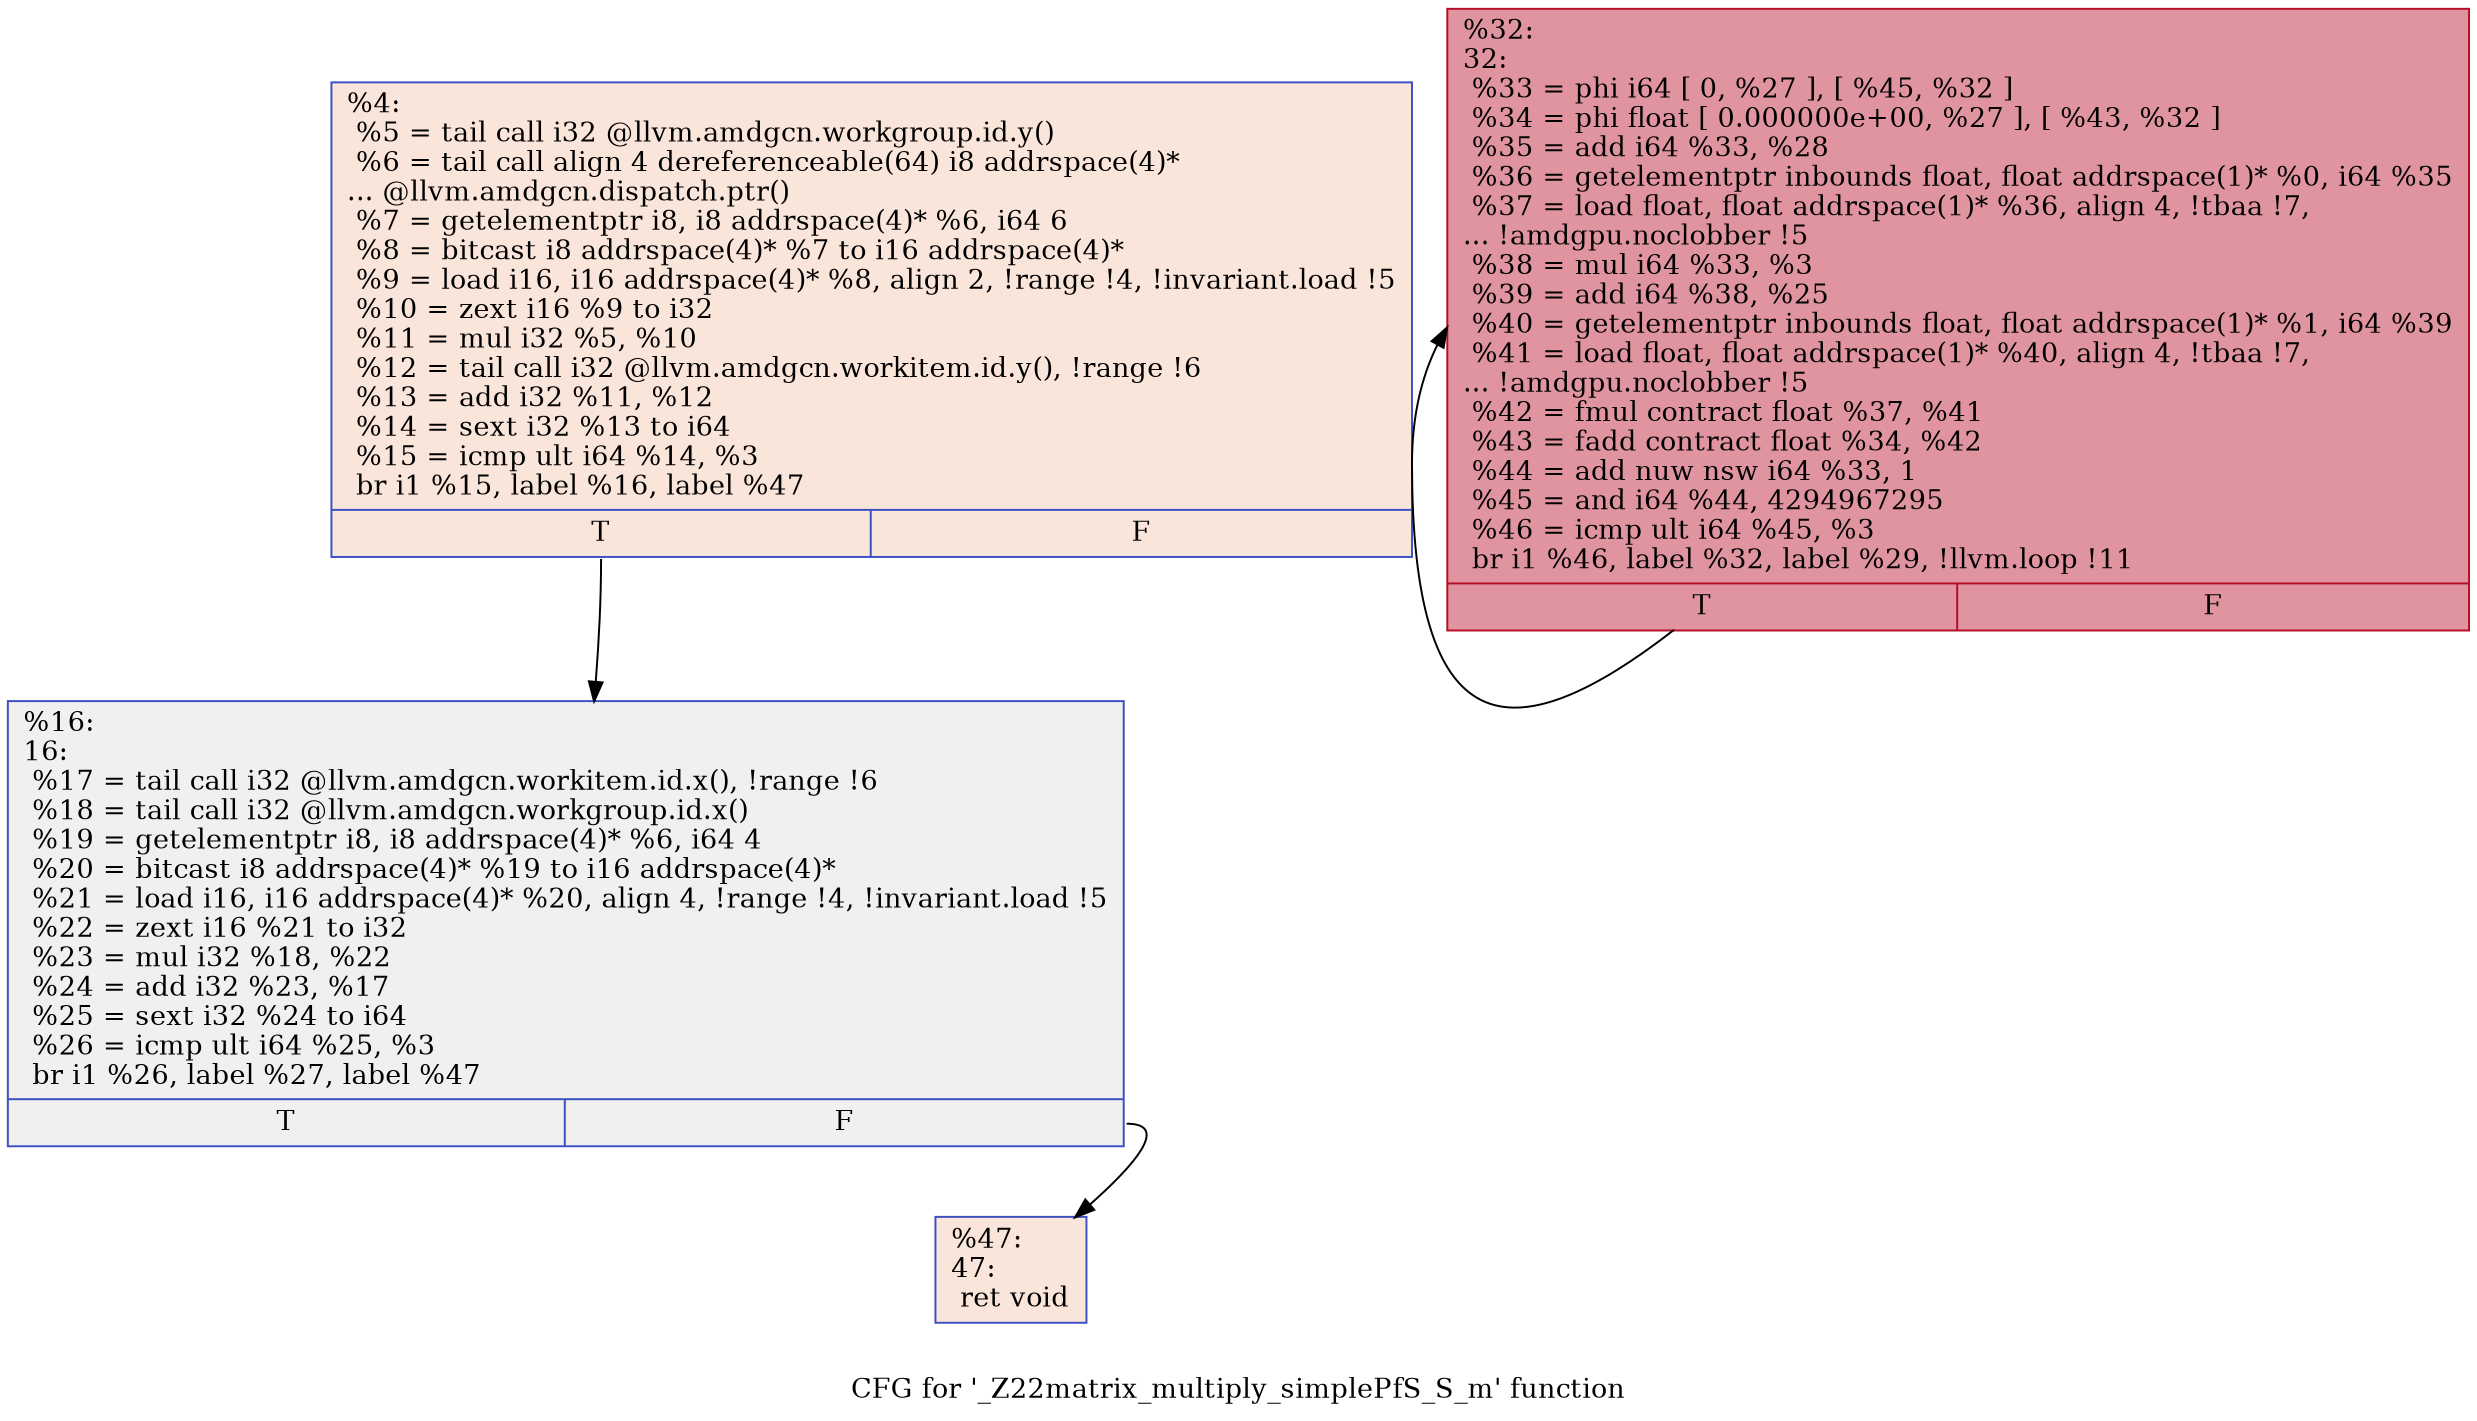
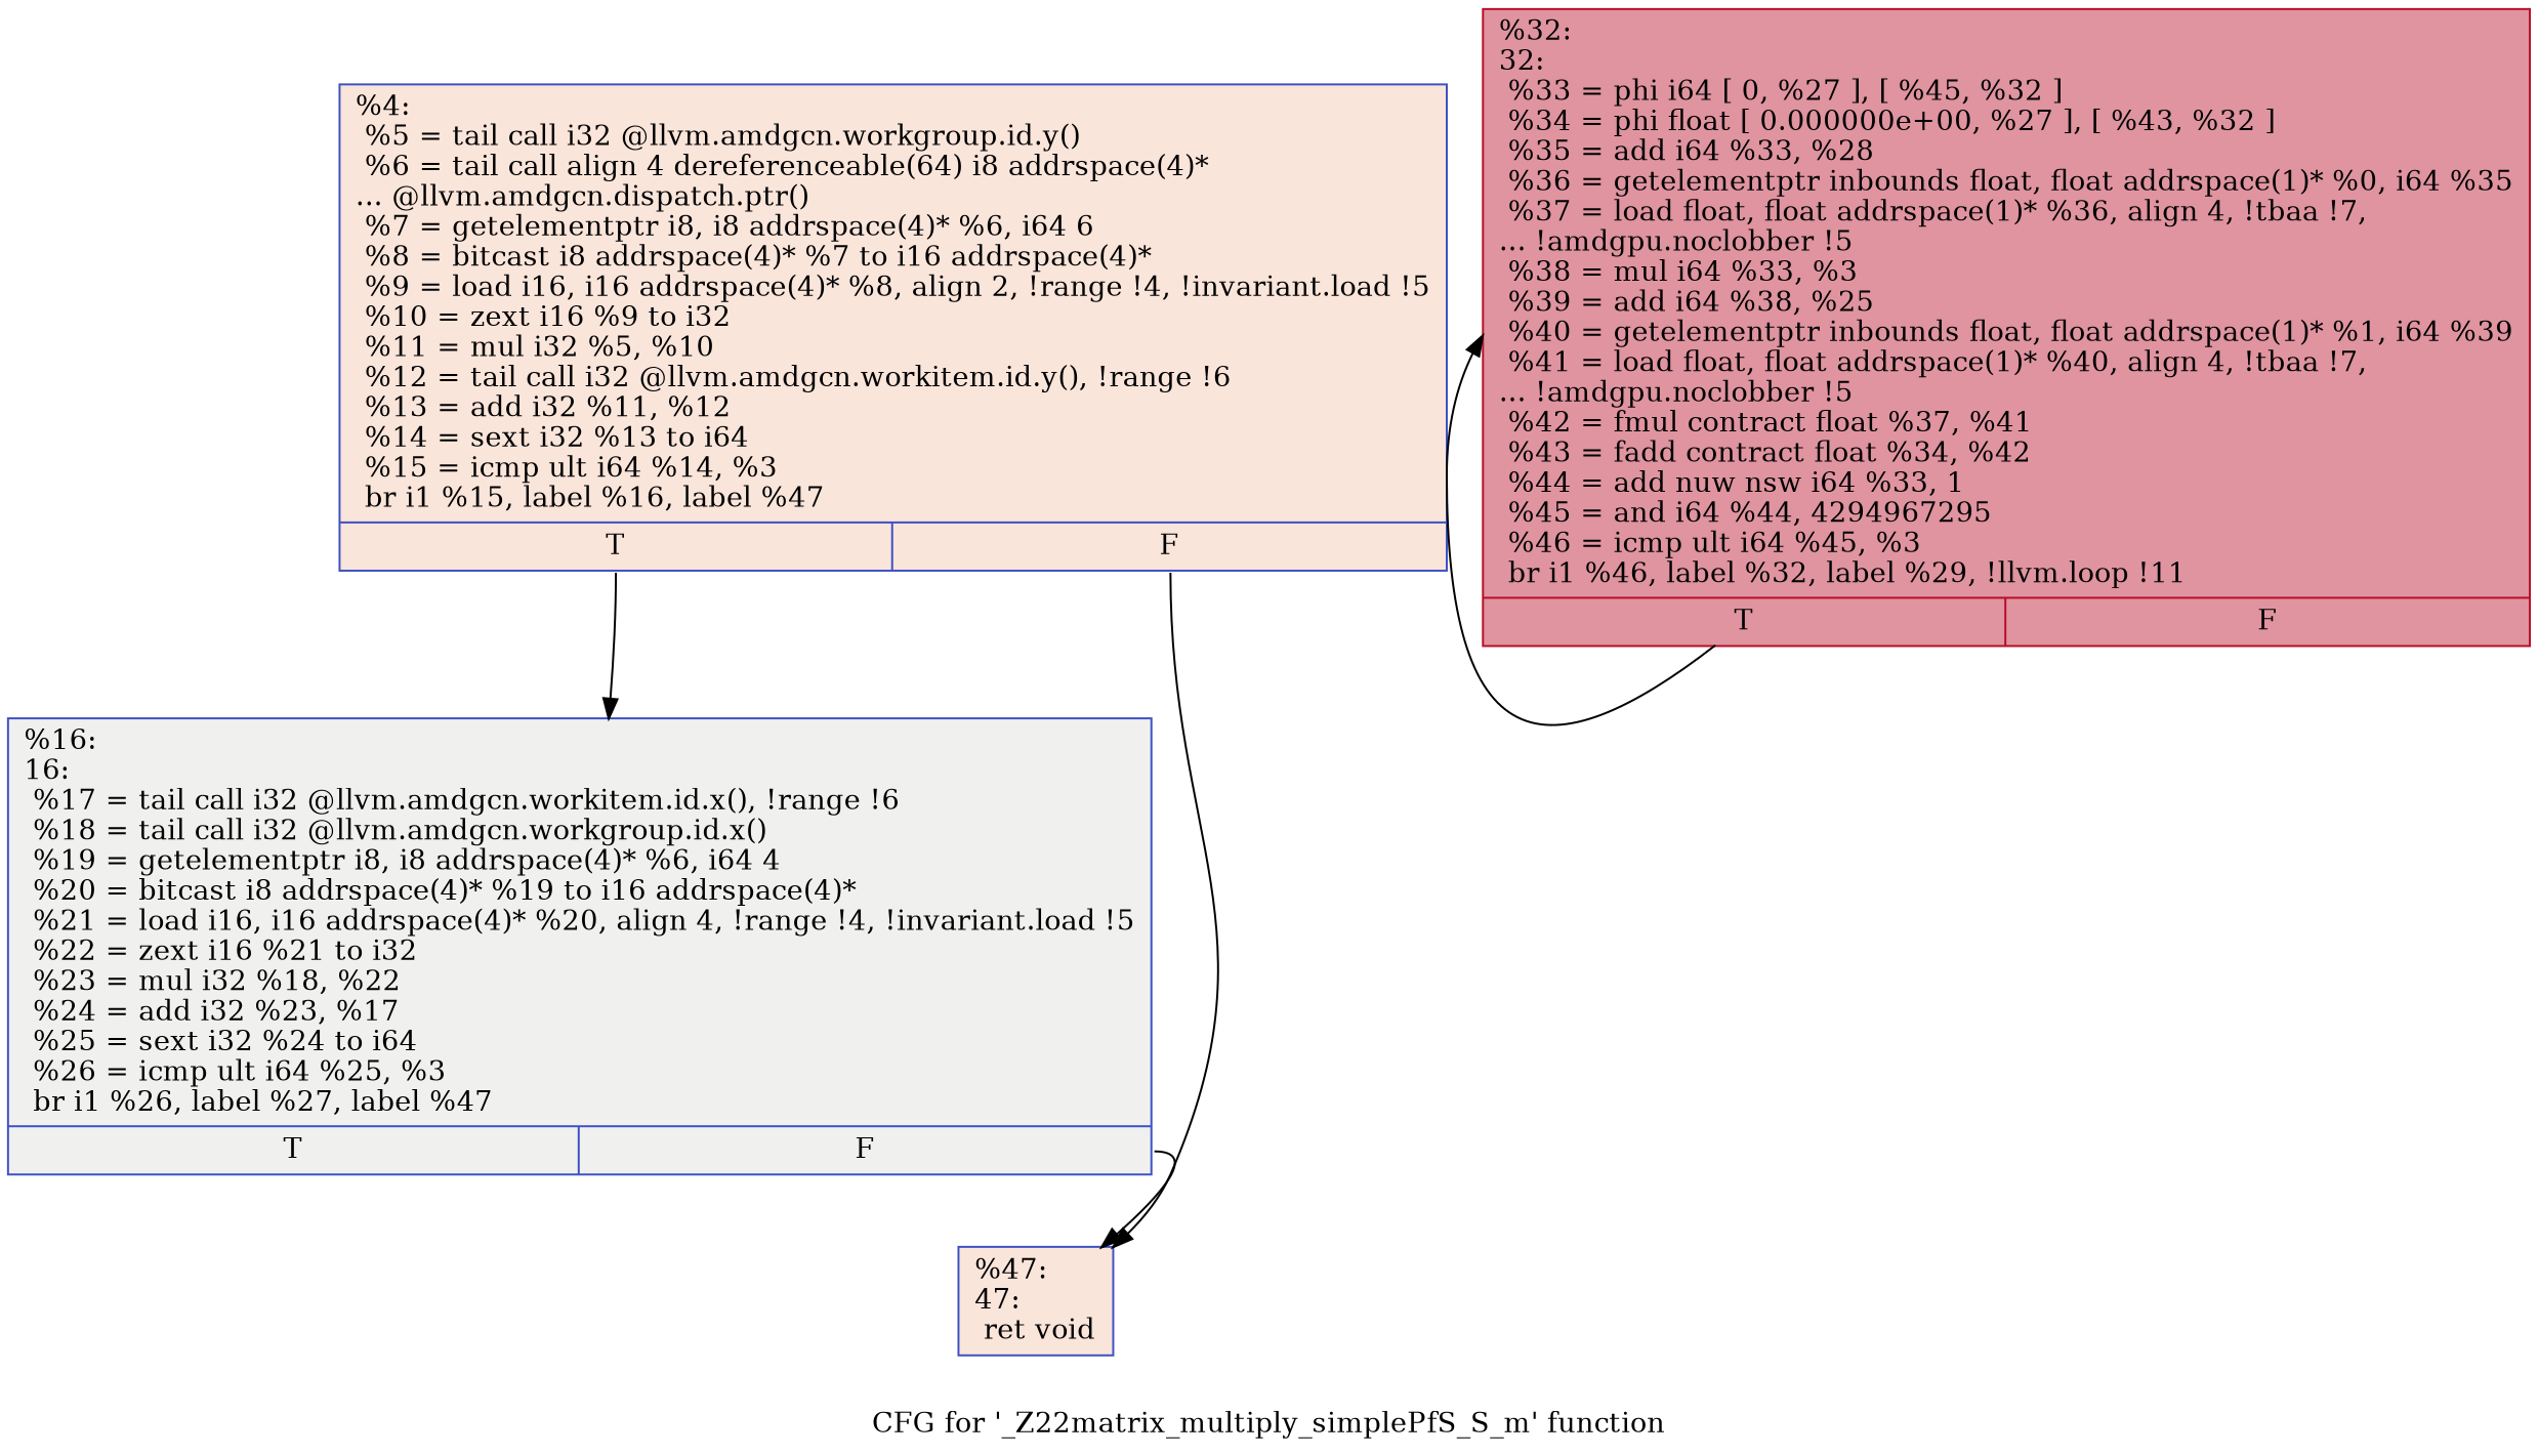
  digraph {
    label="CFG for '_Z22matrix_multiply_simplePfS_S_m' function"
    node [color="#3d50c3ff" fillcolor="#f4c5ad70" shape=record style=filled]
    edge [tailport=s0]
    n1 [label="{%4:\l  %5 = tail call i32 @llvm.amdgcn.workgroup.id.y()\l  %6 = tail call align 4 dereferenceable(64) i8 addrspace(4)*\l... @llvm.amdgcn.dispatch.ptr()\l  %7 = getelementptr i8, i8 addrspace(4)* %6, i64 6\l  %8 = bitcast i8 addrspace(4)* %7 to i16 addrspace(4)*\l  %9 = load i16, i16 addrspace(4)* %8, align 2, !range !4, !invariant.load !5\l  %10 = zext i16 %9 to i32\l  %11 = mul i32 %5, %10\l  %12 = tail call i32 @llvm.amdgcn.workitem.id.y(), !range !6\l  %13 = add i32 %11, %12\l  %14 = sext i32 %13 to i64\l  %15 = icmp ult i64 %14, %3\l  br i1 %15, label %16, label %47\l|{<s0>T|<s1>F}}"]
    n2 [fillcolor="#dedcdb70" label="{%16:\l16:                                               \l  %17 = tail call i32 @llvm.amdgcn.workitem.id.x(), !range !6\l  %18 = tail call i32 @llvm.amdgcn.workgroup.id.x()\l  %19 = getelementptr i8, i8 addrspace(4)* %6, i64 4\l  %20 = bitcast i8 addrspace(4)* %19 to i16 addrspace(4)*\l  %21 = load i16, i16 addrspace(4)* %20, align 4, !range !4, !invariant.load !5\l  %22 = zext i16 %21 to i32\l  %23 = mul i32 %18, %22\l  %24 = add i32 %23, %17\l  %25 = sext i32 %24 to i64\l  %26 = icmp ult i64 %25, %3\l  br i1 %26, label %27, label %47\l|{<s0>T|<s1>F}}"]
    n3 [label="{%47:\l47:                                               \l  ret void\l}"]
    n4 [color="#b70d28ff" fillcolor="#b70d2870" label="{%32:\l32:                                               \l  %33 = phi i64 [ 0, %27 ], [ %45, %32 ]\l  %34 = phi float [ 0.000000e+00, %27 ], [ %43, %32 ]\l  %35 = add i64 %33, %28\l  %36 = getelementptr inbounds float, float addrspace(1)* %0, i64 %35\l  %37 = load float, float addrspace(1)* %36, align 4, !tbaa !7,\l... !amdgpu.noclobber !5\l  %38 = mul i64 %33, %3\l  %39 = add i64 %38, %25\l  %40 = getelementptr inbounds float, float addrspace(1)* %1, i64 %39\l  %41 = load float, float addrspace(1)* %40, align 4, !tbaa !7,\l... !amdgpu.noclobber !5\l  %42 = fmul contract float %37, %41\l  %43 = fadd contract float %34, %42\l  %44 = add nuw nsw i64 %33, 1\l  %45 = and i64 %44, 4294967295\l  %46 = icmp ult i64 %45, %3\l  br i1 %46, label %32, label %29, !llvm.loop !11\l|{<s0>T|<s1>F}}"]
    n1 -> n2
+   n1 -> n3 [tailport=s1]
    n2 -> n3 [tailport=s1]
    n4 -> n4
  }
